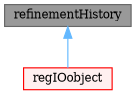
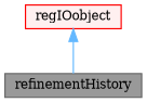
  digraph {
    fontname="DejaVu Serif"
    node [fontname="DejaVu Serif" fontsize=10 shape=box style=filled]
    n1 [color=gray40 fillcolor=grey60 fontcolor=black height=0.2 label=refinementHistory width=0.4]
    n2 [color=red fillcolor="#FFF0F0" height=0.2 label=regIOobject width=0.4]
-   n1 -> n2 [color=steelblue1 dir=back fontname="DejaVu Serif" fontsize=10 labelfontname=Helvetica labelfontsize=10 style=solid]
+   n2 -> n1 [color=steelblue1 dir=back fontname="DejaVu Serif" fontsize=10 labelfontname=Helvetica labelfontsize=10 style=solid]
  }
